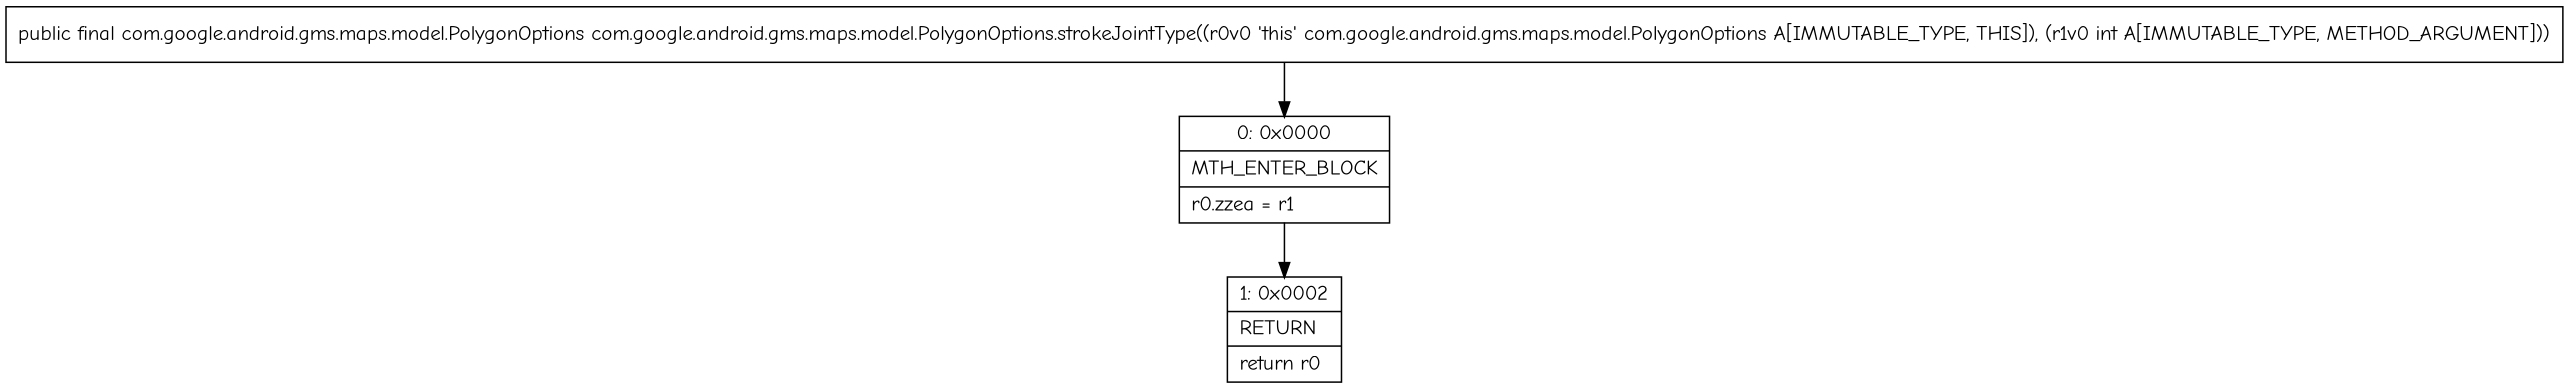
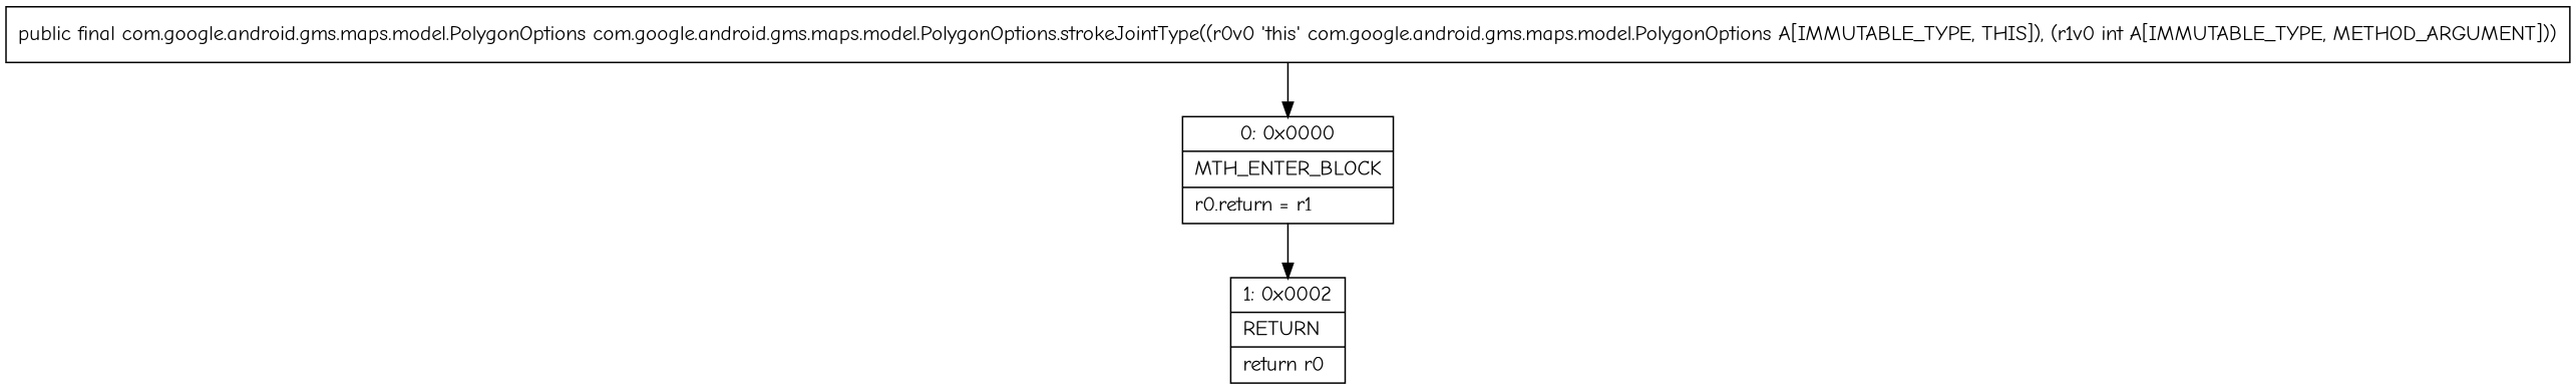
  digraph {
    fontname="Comic Neue"
    node [shape=record fontname="Comic Neue"]
    edge [fontname="Comic Neue"]
-   n1 [label="{0\:\ 0x0000|MTH_ENTER_BLOCK\l|r0.zzea = r1\l}"]
+   n1 [label="{0\:\ 0x0000|MTH_ENTER_BLOCK\l|r0.return = r1\l}"]
    n2 [label="{1\:\ 0x0002|RETURN\l|return r0\l}"]
    n3 [label="{public final com.google.android.gms.maps.model.PolygonOptions com.google.android.gms.maps.model.PolygonOptions.strokeJointType((r0v0 'this' com.google.android.gms.maps.model.PolygonOptions A[IMMUTABLE_TYPE, THIS]), (r1v0 int A[IMMUTABLE_TYPE, METHOD_ARGUMENT])) }"]
    n1 -> n2
    n3 -> n1
  }
